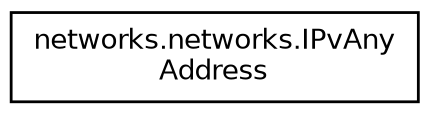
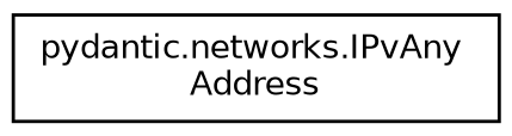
  digraph {
    rankdir=LR
-   n1 [color=black fillcolor=white fontname=Helvetica fontsize=10 height=0.2 label="networks.networks.IPvAny\lAddress" shape=record style=filled width=0.4]
+   n1 [color=black fillcolor=white fontname=Helvetica fontsize=10 height=0.2 label="pydantic.networks.IPvAny\lAddress" shape=record style=filled width=0.4]
  }
